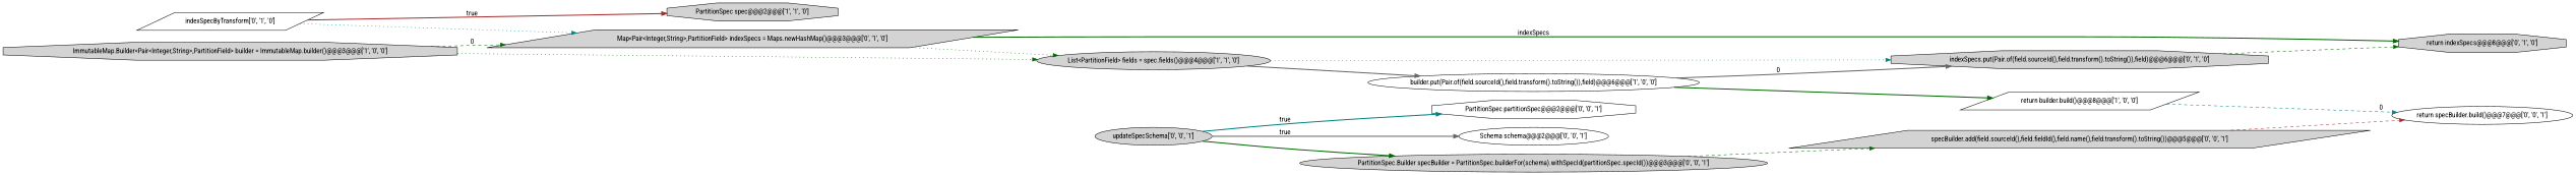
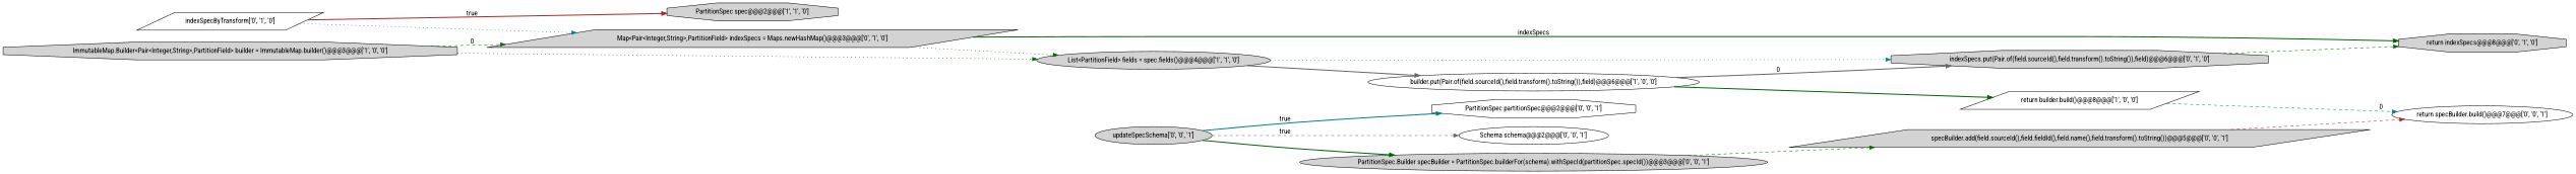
  digraph {
    fontname="Roboto Condensed"
    rankdir=LR
    node [fillcolor=lightgrey fontname="Roboto Condensed" shape=ellipse style=filled]
    edge [color=darkgreen fontname="Roboto Condensed" style=bold]
    n1 [label="PartitionSpec spec@@@2@@@['1', '1', '0']" shape=octagon]
    n2 [fillcolor=white label="PartitionSpec partitionSpec@@@2@@@['0', '0', '1']" shape=octagon]
    n3 [fillcolor=white label="Schema schema@@@2@@@['0', '0', '1']"]
    n4 [label="ImmutableMap.Builder<Pair<Integer,String>,PartitionField> builder = ImmutableMap.builder()@@@3@@@['1', '0', '0']" shape=octagon]
    n5 [label="List<PartitionField> fields = spec.fields()@@@4@@@['1', '1', '0']"]
    n6 [label="Map<Pair<Integer,String>,PartitionField> indexSpecs = Maps.newHashMap()@@@3@@@['0', '1', '0']" shape=parallelogram]
    n7 [label="specBuilder.add(field.sourceId(),field.fieldId(),field.name(),field.transform().toString())@@@5@@@['0', '0', '1']" shape=parallelogram]
    n8 [fillcolor=white label="return specBuilder.build()@@@7@@@['0', '0', '1']"]
    n9 [label="indexSpecs.put(Pair.of(field.sourceId(),field.transform().toString()),field)@@@6@@@['0', '1', '0']" shape=octagon]
    n10 [fillcolor=white label="builder.put(Pair.of(field.sourceId(),field.transform().toString()),field)@@@6@@@['1', '0', '0']"]
    n11 [label="return indexSpecs@@@8@@@['0', '1', '0']" shape=octagon]
    n12 [fillcolor=white label="return builder.build()@@@8@@@['1', '0', '0']" shape=parallelogram]
    n13 [label="PartitionSpec.Builder specBuilder = PartitionSpec.builderFor(schema).withSpecId(partitionSpec.specId())@@@3@@@['0', '0', '1']"]
    n14 [fillcolor=white label="indexSpecByTransform['0', '1', '0']" shape=parallelogram]
    n15 [label="updateSpecSchema['0', '0', '1']"]
    n4 -> n5 [style=dotted]
    n4 -> n6 [label=0 style=dashed]
    n5 -> n9 [color=teal style=dotted]
    n5 -> n10 [color=gray40]
    n6 -> n5 [style=dotted]
    n6 -> n11 [label=indexSpecs]
    n7 -> n8 [color=brown style=dashed]
    n9 -> n11 [style=dashed]
    n10 -> n9 [color=gray40 label=0]
    n10 -> n12
    n12 -> n8 [color=teal label=0 style=dashed]
    n13 -> n7 [style=dashed]
    n14 -> n1 [color=brown label=true]
    n14 -> n6 [color=teal style=dotted]
    n15 -> n2 [color=teal label=true]
-   n15 -> n3 [color=gray40 label=true]
+   n15 -> n3 [color=gray40 label=true style=dashed]
    n15 -> n13
  }
